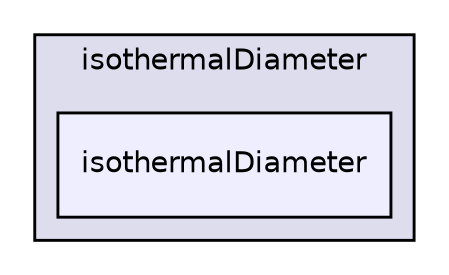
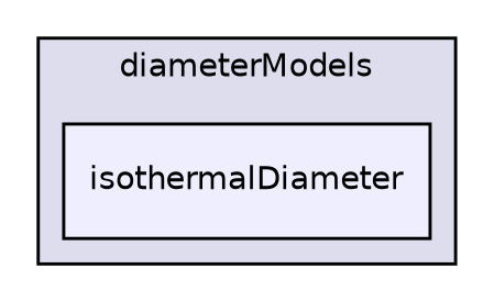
  digraph {
    compound=true
    rankdir=LR
    n1 [fillcolor="#eeeeff" fontname=Helvetica fontsize=10 label=isothermalDiameter pencolor=black shape=box style=filled]
    subgraph cluster_1 {
      bgcolor="#ddddee"
      fontname=Helvetica
      fontsize=10
-     label=isothermalDiameter
+     label=diameterModels
      pencolor=black
      n1
    }
  }
